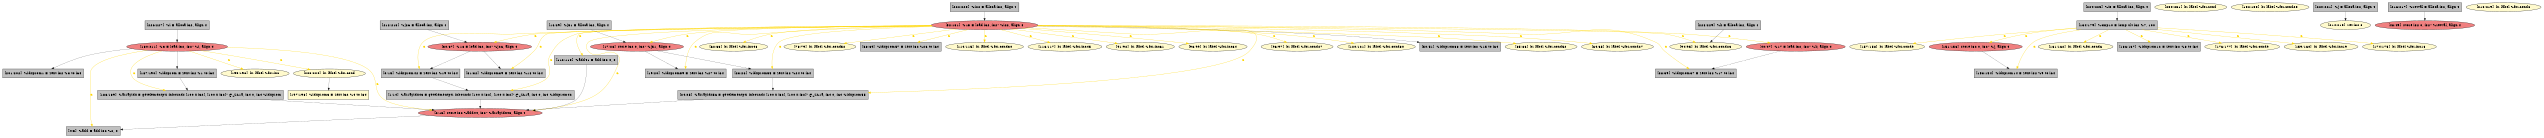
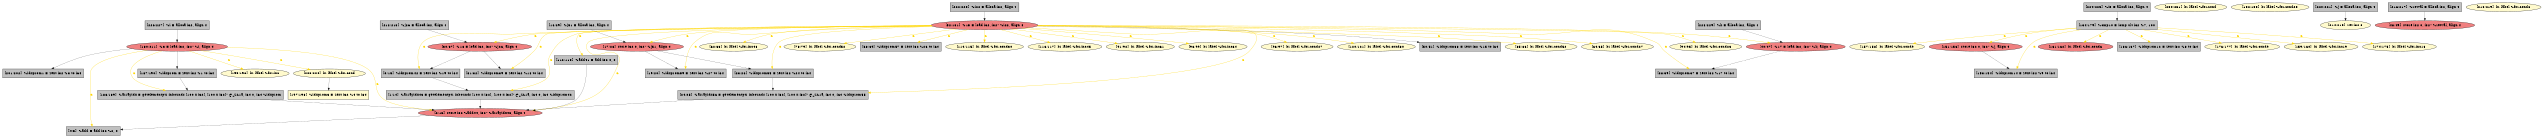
  digraph {
    node [fillcolor=grey shape=ellipse style=filled]
    edge [color=gold fontcolor=gold penwidth=1.0 style=solid]
    n1 [label="[222/223]  %i22 = alloca i32, align 4" shape=rectangle]
    n2 [fillcolor=lightcoral label="[52/131]  %15 = load i32, i32* %i22, align 4"]
    n3 [fillcolor=lemonchiffon label="[62/63]  br label %for.inc48"]
    n4 [fillcolor=lightcoral label="[30/37]  %18 = load i32, i32* %j26, align 4"]
    n5 [label="[0/15]  %idxprom42 = zext i32 %19 to i64" shape=rectangle]
    n6 [label="[31/32]  %idxprom39 = zext i32 %18 to i64" shape=rectangle]
    n7 [label="[24/25]  %arrayidx56 = getelementptr inbounds [100 x i32], [100 x i32]* @_ZL1a, i64 0, i64 %idxprom55" shape=rectangle]
    n8 [fillcolor=lightcoral label="[2/13]  store i32 %add44, i32* %arrayidx43, align 4"]
    n9 [fillcolor=lightcoral label="[40/47]  %17 = load i32, i32* %k, align 4"]
    n10 [label="[38/39]  %idxprom37 = zext i32 %17 to i64" shape=rectangle]
    n11 [fillcolor=lemonchiffon label="[78/79]  br label %for.cond52"]
    n12 [label="[68/69]  %idxprom57 = zext i32 %26 to i64" shape=rectangle]
    n13 [label="[1/14]  %arrayidx43 = getelementptr inbounds [100 x i32], [100 x i32]* @_ZL1a, i64 0, i64 %idxprom42" shape=rectangle]
    n14 [fillcolor=lemonchiffon label="[114/115]  br label %for.cond30"]
    n15 [fillcolor=lemonchiffon label="[116/117]  br label %for.inc45"]
    n16 [fillcolor=lemonchiffon label="[91/92]  br label %for.inc61"]
    n17 [fillcolor=lemonchiffon label="[98/99]  br label %for.inc64"]
    n18 [label="[23/26]  %idxprom55 = zext i32 %24 to i64" shape=rectangle]
    n19 [fillcolor=lemonchiffon label="[96/97]  br label %for.cond27"]
    n20 [fillcolor=lemonchiffon label="[120/121]  br label %for.cond30"]
    n21 [label="[50/51]  %idxprom33 = zext i32 %15 to i64" shape=rectangle]
    n22 [label="[112/113]  %add41 = add i32 0, 0" shape=rectangle]
    n23 [fillcolor=lemonchiffon label="[85/86]  br label %for.cond52"]
    n24 [fillcolor=lightcoral label="[17/28]  store i32 0, i32* %j51, align 4"]
    n25 [fillcolor=lemonchiffon label="[64/65]  br label %for.cond27"]
    n26 [label="[19/20]  %idxprom59 = zext i32 %27 to i64" shape=rectangle]
    n27 [fillcolor=lemonchiffon label="[94/95]  br label %for.cond23"]
    n28 [label="[224/225]  %i5 = alloca i32, align 4" shape=rectangle]
    n29 [label="[134/179]  %cmp10 = icmp ult i32 %7, 100" shape=rectangle]
    n30 [fillcolor=lemonchiffon label="[157/158]  br label %for.cond9"]
    n31 [fillcolor=lightcoral label="[151/156]  store i32 0, i32* %j, align 4"]
    n32 [label="[153/154]  %idxprom14 = zext i32 %9 to i64" shape=rectangle]
-   n33 [fillcolor=lemonchiffon label="[161/162]  br label %for.cond6"]
+   n33 [fillcolor=lightcoral label="[161/162]  br label %for.cond6"]
    n34 [label="[136/137]  %idxprom12 = zext i32 %8 to i64" shape=rectangle]
    n35 [fillcolor=lemonchiffon label="[176/177]  br label %for.cond9"]
    n36 [fillcolor=lemonchiffon label="[159/160]  br label %for.inc19"]
    n37 [fillcolor=lemonchiffon label="[174/175]  br label %for.inc16"]
    n38 [fillcolor=lemonchiffon label="[230/231]  br label %for.cond"]
    n39 [fillcolor=lemonchiffon label="[132/133]  br label %for.cond23"]
    n40 [fillcolor=lemonchiffon label="[214/215]  ret i32 0"]
    n41 [fillcolor=lemonchiffon label="[203/204]  br label %for.cond"]
    n42 [fillcolor=lemonchiffon label="[197/198]  %idxprom3 = zext i32 %4 to i64" shape=rectangle]
    n43 [label="[4/5]  %add = add i32 %2, 0" shape=rectangle]
    n44 [fillcolor=lemonchiffon label="[195/196]  br label %for.inc"]
    n45 [fillcolor=lightcoral label="[180/211]  %3 = load i32, i32* %i, align 4"]
    n46 [label="[201/202]  %idxprom1 = zext i32 %3 to i64" shape=rectangle]
    n47 [label="[187/190]  %idxprom = zext i32 %1 to i64" shape=rectangle]
    n48 [label="[188/189]  %arrayidx = getelementptr inbounds [100 x i32], [100 x i32]* @_ZL1a, i64 0, i64 %idxprom" shape=rectangle]
    n49 [label="[226/227]  %i = alloca i32, align 4" shape=rectangle]
    n50 [label="[216/217]  %retval = alloca i32, align 4" shape=rectangle]
    n51 [fillcolor=lightcoral label="[48/49]  store i32 0, i32* %retval, align 4"]
    n52 [label="[212/213]  %j26 = alloca i32, align 4" shape=rectangle]
    n53 [label="[228/229]  %k = alloca i32, align 4" shape=rectangle]
    n54 [label="[220/221]  %j = alloca i32, align 4" shape=rectangle]
    n55 [label="[16/29]  %j51 = alloca i32, align 4" shape=rectangle]
    n56 [fillcolor=lemonchiffon label="[218/219]  br label %for.cond6"]
    n1 -> n2 [color=black fontcolor=black penwidth=0.5]
    n2 -> n3 [label=C]
    n2 -> n4 [label=C]
    n2 -> n5 [label=C]
    n2 -> n6 [label=C]
    n2 -> n7 [label=C]
    n2 -> n8 [label=C]
    n2 -> n9 [label=C]
    n2 -> n10 [label=C]
    n2 -> n11 [label=C]
    n2 -> n12 [label=C]
    n2 -> n13 [label=C]
    n2 -> n14 [label=C]
    n2 -> n15 [label=C]
    n2 -> n16 [label=C]
    n2 -> n17 [label=C]
    n2 -> n18 [label=C]
    n2 -> n19 [label=C]
    n2 -> n20 [label=C]
    n2 -> n21 [color=black fontcolor=black penwidth=0.5]
    n2 -> n22 [label=C]
    n2 -> n23 [label=C]
    n2 -> n24 [label=C]
    n2 -> n25 [label=C]
    n2 -> n26 [label=C]
    n2 -> n27 [label=C]
    n4 -> n5 [color=black fontcolor=black penwidth=0.5]
    n4 -> n6 [color=black fontcolor=black penwidth=0.5]
    n5 -> n13 [color=black fontcolor=black penwidth=0.5]
    n7 -> n8 [color=black fontcolor=black penwidth=0.5]
    n8 -> n43 [color=black fontcolor=black penwidth=0.5]
    n9 -> n10 [color=black fontcolor=black penwidth=0.5]
    n13 -> n8 [color=black fontcolor=black penwidth=0.5]
    n18 -> n7 [color=black fontcolor=black penwidth=0.5]
    n22 -> n8 [color=black fontcolor=black penwidth=0.5]
    n24 -> n18 [color=black fontcolor=black penwidth=0.5]
    n24 -> n26 [color=black fontcolor=black penwidth=0.5]
    n28 -> n29 [color=black fontcolor=black penwidth=0.5]
    n29 -> n30 [label=C]
    n29 -> n31 [label=C]
    n29 -> n32 [label=C]
    n29 -> n33 [label=C]
    n29 -> n34 [label=C]
    n29 -> n35 [label=C]
    n29 -> n36 [label=C]
    n29 -> n37 [label=C]
    n31 -> n32 [color=black fontcolor=black penwidth=0.5]
    n41 -> n42 [color=black fontcolor=black penwidth=0.5]
    n45 -> n8 [label=C]
    n45 -> n41 [label=C]
    n45 -> n43 [label=C]
    n45 -> n44 [label=C]
    n45 -> n46 [color=black fontcolor=black penwidth=0.5]
    n45 -> n47 [color=black fontcolor=black penwidth=0.5]
    n45 -> n48 [label=C]
    n47 -> n48 [color=black fontcolor=black penwidth=0.5]
    n48 -> n8 [color=black fontcolor=black penwidth=0.5]
    n49 -> n45 [color=black fontcolor=black penwidth=0.5]
    n50 -> n51 [color=black fontcolor=black penwidth=0.5]
    n52 -> n4 [color=black fontcolor=black penwidth=0.5]
-   n53 -> n27 [color=black fontcolor=black penwidth=0.5]
+   n53 -> n9 [color=black fontcolor=black penwidth=0.5]
    n54 -> n40 [color=black fontcolor=black penwidth=0.5]
    n55 -> n24 [color=black fontcolor=black penwidth=0.5]
  }
